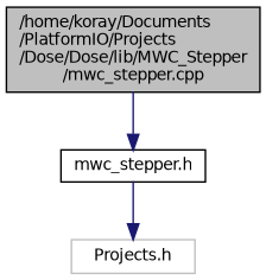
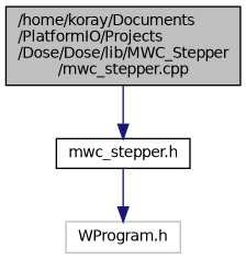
  digraph {
    node [color=black fillcolor=white fontname=Helvetica fontsize=10 shape=record style=filled]
    edge [color=midnightblue fontname=Helvetica fontsize=10 labelfontname=Helvetica labelfontsize=10 style=solid]
    n1 [fillcolor=grey75 fontcolor=black height=0.2 label="/home/koray/Documents\l/PlatformIO/Projects\l/Dose/Dose/lib/MWC_Stepper\l/mwc_stepper.cpp" width=0.4]
    n2 [height=0.2 label="mwc_stepper.h" width=0.4]
-   n3 [color=grey75 height=0.2 label="Projects.h" width=0.4]
+   n3 [color=grey75 height=0.2 label="WProgram.h" width=0.4]
    n1 -> n2
    n2 -> n3
  }
